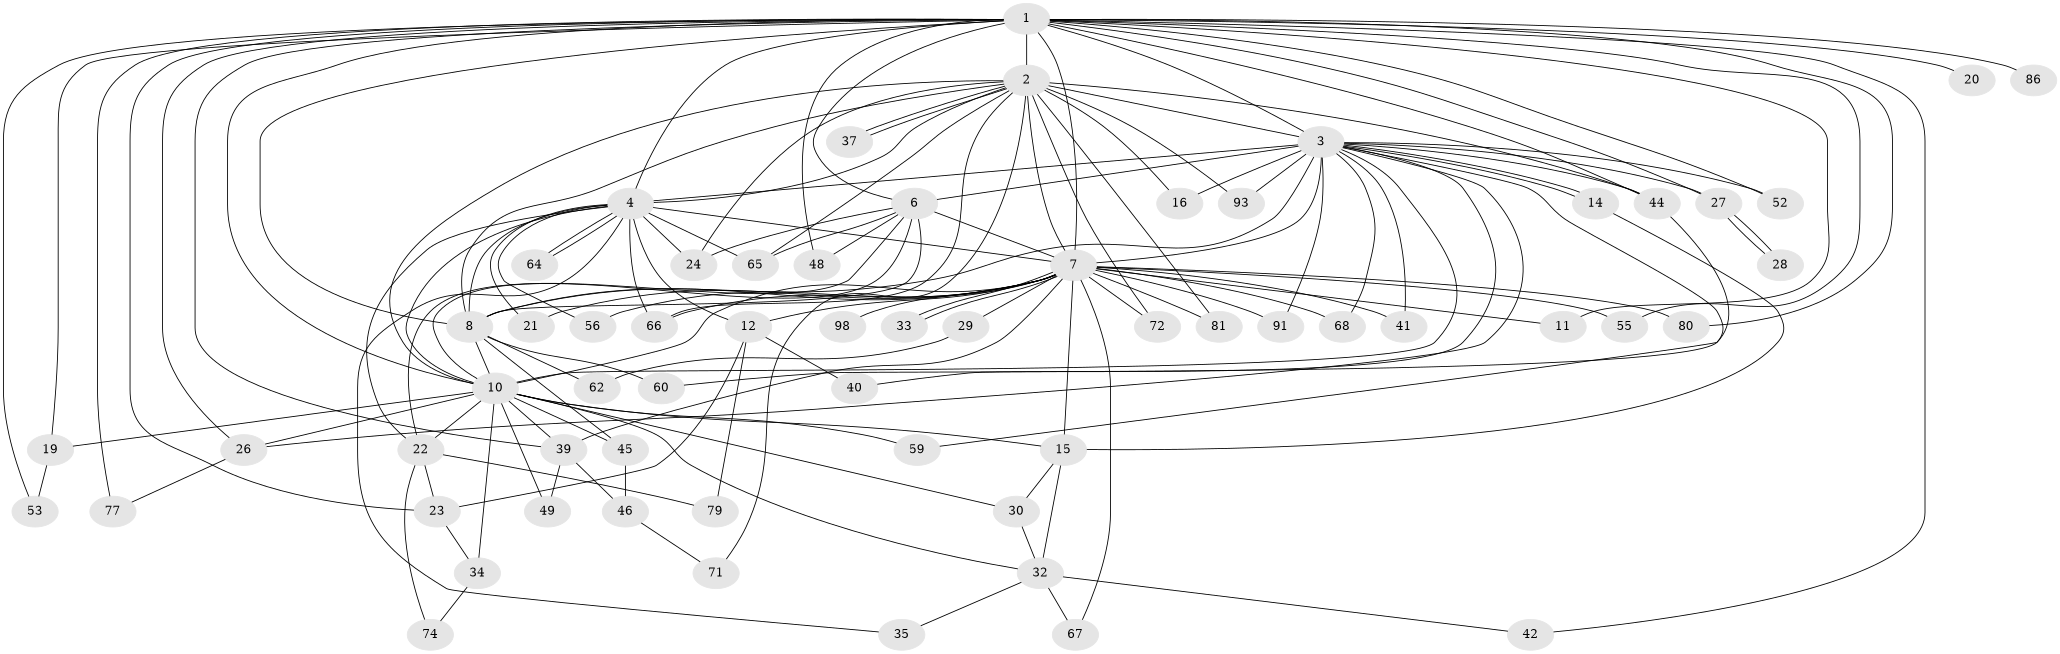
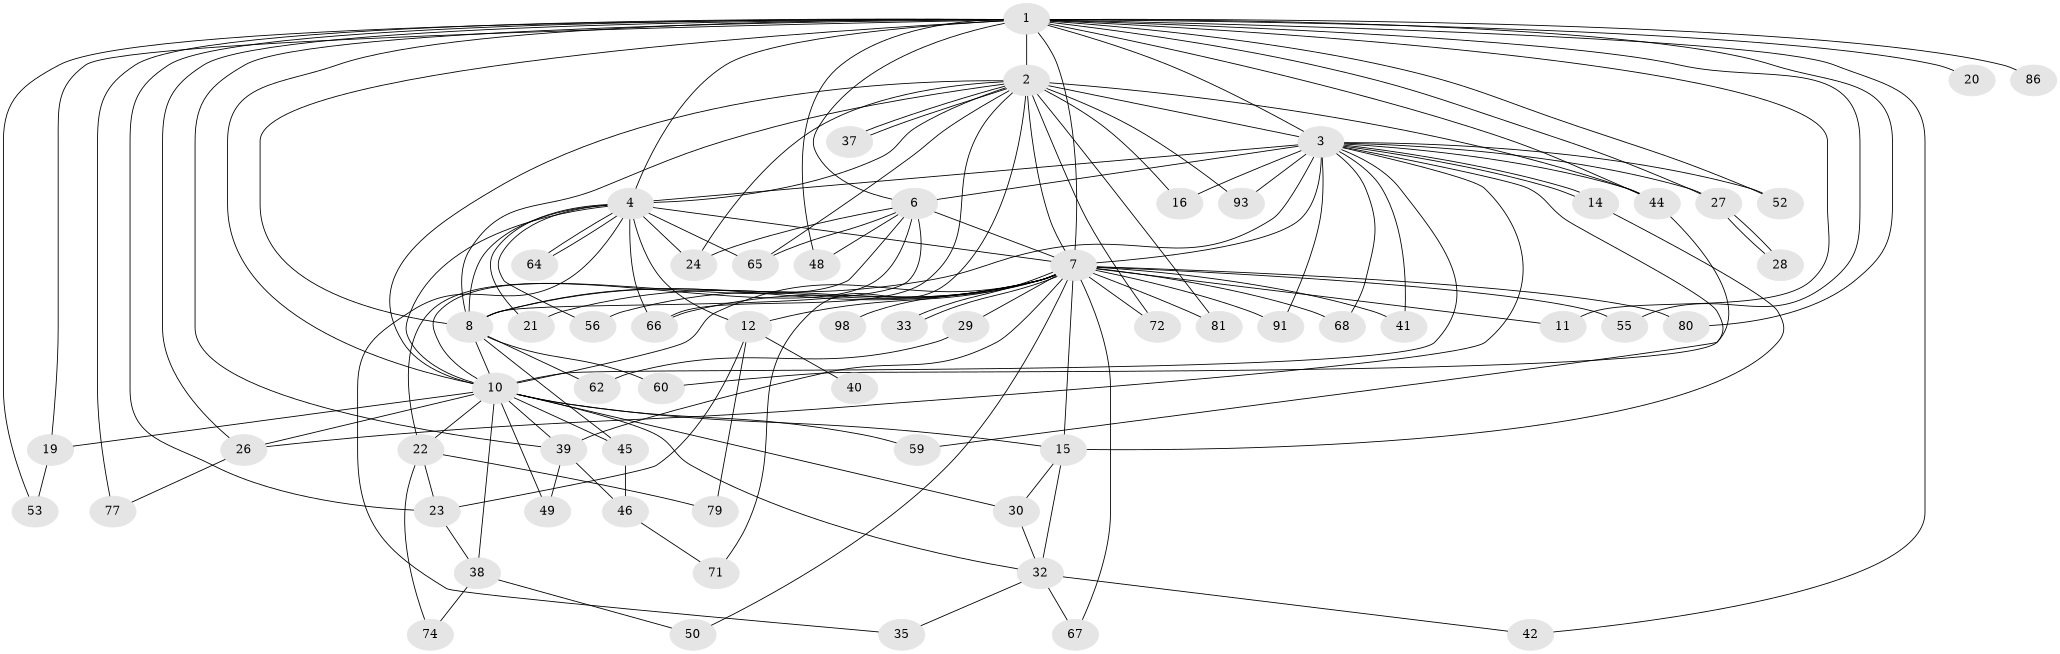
  graph {
    node [color=gray90 style=filled]
    1 [super="+5"]
    2 [super="+25"]
    3 [super="+13"]
    4 [super="+54"]
    6 [super="+31"]
    7 [super="+9"]
    8 [super="+57"]
    10 [super="+78"]
    11
    19
    20
    23 [super="+73"]
    26 [super="+34"]
    27
    39 [super="+58"]
    42
    44 [super="+47"]
    48
    52
    53
    55
    n22 [label=86]
    77
    80
    16
    37
    n27 [label=93 super="+63"]
    65
    66 [super="+69"]
    71
    72
    81
    24
    14
    40 [super="+75"]
    n36 [label=91]
    59
    68
    41
    12 [super="+36"]
    21
    22 [super="+70"]
    35
    56
    64
    29
    15 [super="+17"]
    n48 [label=98]
    33
+   50
    67
    45
    60
    62
    30
    32 [super="+61"]
-   38 [label=34]
+   38
    49
    28
    46
    79
    74
    1 -- 2 [weight=2]
    1 -- 3 [weight=2]
    1 -- 4 [weight=2]
    1 -- 6 [weight=2]
    1 -- 7 [weight=4]
    1 -- 8 [weight=2]
    1 -- 10 [weight=2]
    1 -- 11
    1 -- 19
    1 -- 20
    1 -- 23
    1 -- 26
    1 -- 27
    1 -- 39
    1 -- 42
    1 -- 44
    1 -- 48
    1 -- 52
    1 -- 53
    1 -- 55
    1 -- n22 [weight=2]
    1 -- 77
    1 -- 80
    2 -- 3 [weight=3]
    2 -- 4
    2 -- 7 [weight=2]
    2 -- 8
    2 -- 10
    2 -- 44
    2 -- 16
    2 -- 37
    2 -- 37
    2 -- n27 [weight=2]
    2 -- 65
    2 -- 66
    2 -- 71
    2 -- 72
    2 -- 81
    2 -- 24
    3 -- 4 [weight=2]
    3 -- 6
    3 -- 7 [weight=2]
    3 -- 8
    3 -- 10
    3 -- 26
    3 -- 27
    3 -- 44
    3 -- 52
    3 -- 16
    3 -- n27
    3 -- 14
    3 -- 14
-   3 -- 40
    3 -- n36
    3 -- 59
    3 -- 68
    3 -- 41
    4 -- 7 [weight=2]
    4 -- 8 [weight=2]
    4 -- 10
    4 -- 65
    4 -- 66
    4 -- 24
    4 -- 12
    4 -- 21
-   4 -- 22
    4 -- 35
    4 -- 56
    4 -- 64
    4 -- 64
    6 -- 7 [weight=3]
    6 -- 8
    6 -- 10
    6 -- 48
    6 -- 65
    6 -- 24
    6 -- 22
    7 -- 8 [weight=2]
    7 -- 10 [weight=2]
    7 -- 11
    7 -- 39
    7 -- 55
    7 -- 80
    7 -- 66
    7 -- 72
    7 -- 81
    7 -- n36
    7 -- 68
    7 -- 41 [weight=2]
    7 -- 12
    7 -- 21
    7 -- 56
    7 -- 29
    7 -- 15 [weight=2]
    7 -- n48
    7 -- 33
    7 -- 33
+   7 -- 50
    7 -- 67
    8 -- 10
    8 -- 45
    8 -- 60
    8 -- 62
    10 -- 19
    10 -- 26
    10 -- 39
    10 -- 59
    10 -- 22
    10 -- 15
    10 -- 45
    10 -- 30
    10 -- 32
    10 -- 38
    10 -- 49
    19 -- 53
    23 -- 38
    26 -- 77
    27 -- 28
    27 -- 28
    39 -- 49
    39 -- 46
    44 -- 60
    14 -- 15
    12 -- 23
    12 -- 40 [weight=2]
    12 -- 79
    22 -- 23
    22 -- 79
    22 -- 74
    29 -- 62
    15 -- 30
    15 -- 32
    45 -- 46
    30 -- 32
    32 -- 42
    32 -- 35
    32 -- 67
+   38 -- 50
    38 -- 74
    46 -- 71
  }
